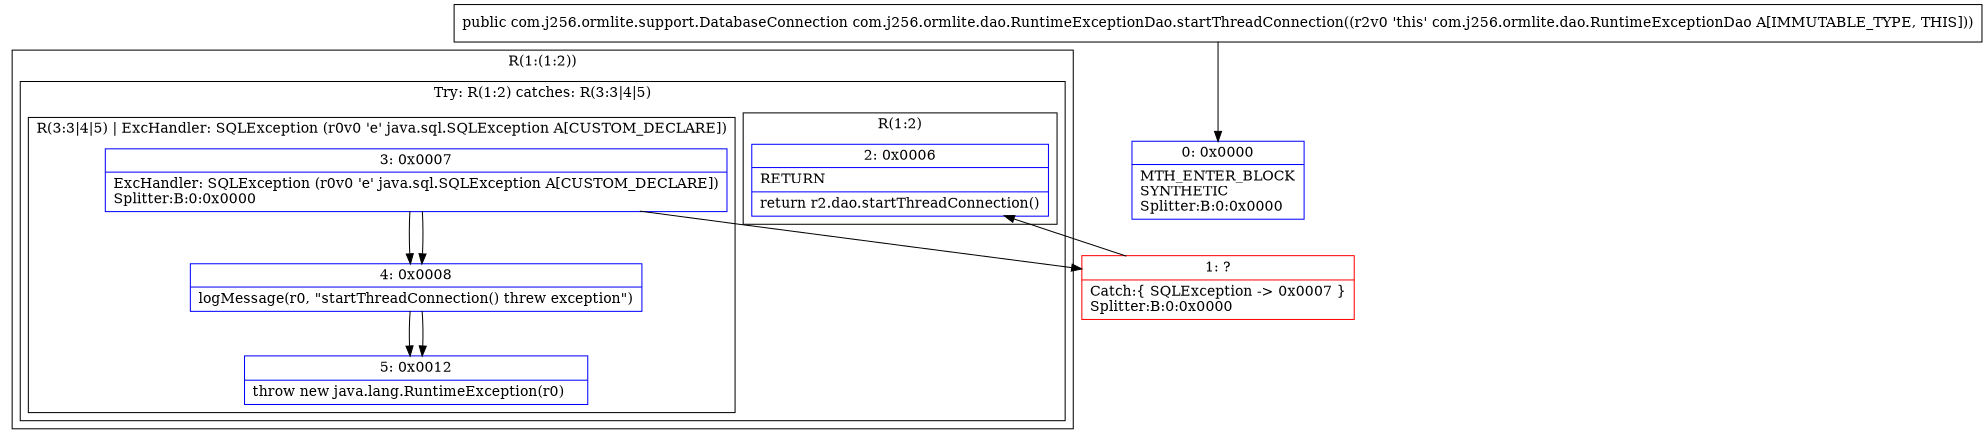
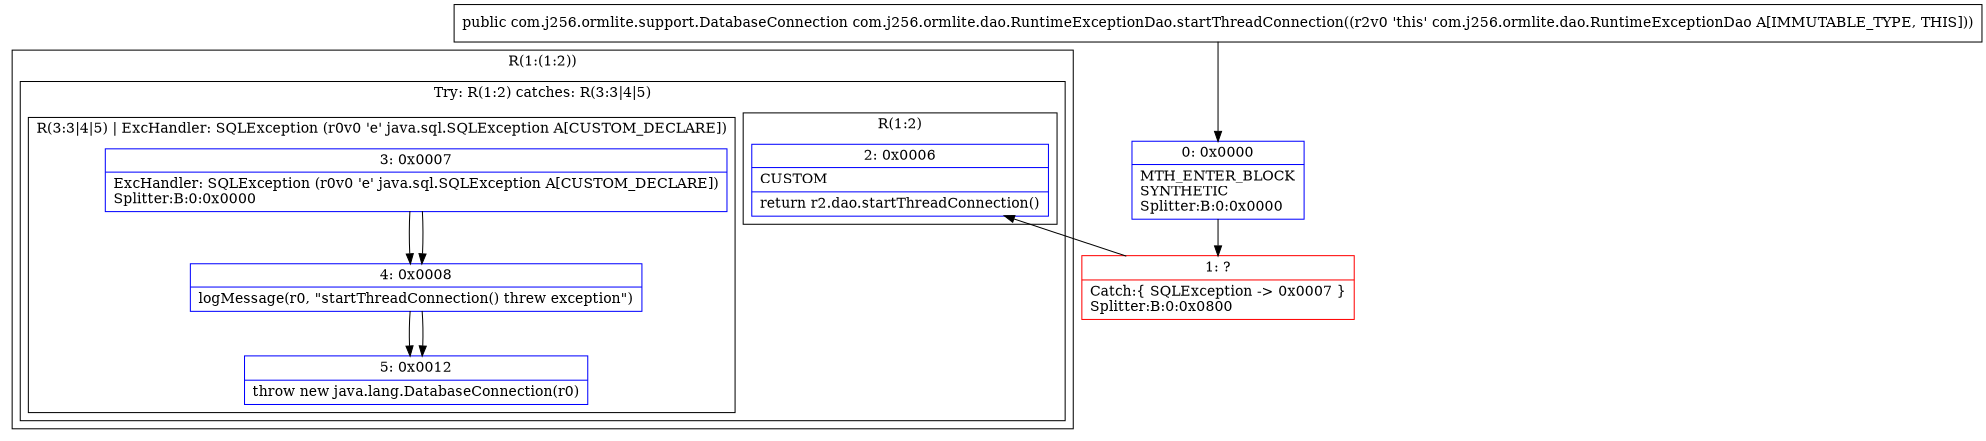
  digraph {
    node [color=blue shape=record]
-   n1 [label="{2\:\ 0x0006|RETURN\l|return r2.dao.startThreadConnection()\l}"]
+   n1 [label="{2\:\ 0x0006|CUSTOM\l|return r2.dao.startThreadConnection()\l}"]
    n2 [label="{3\:\ 0x0007|ExcHandler: SQLException (r0v0 'e' java.sql.SQLException A[CUSTOM_DECLARE])\lSplitter:B:0:0x0000\l}"]
    n3 [label="{4\:\ 0x0008|logMessage(r0, \"startThreadConnection() threw exception\")\l}"]
-   n4 [label="{5\:\ 0x0012|throw new java.lang.RuntimeException(r0)\l}"]
+   n4 [label="{5\:\ 0x0012|throw new java.lang.DatabaseConnection(r0)\l}"]
    n5 [label="{0\:\ 0x0000|MTH_ENTER_BLOCK\lSYNTHETIC\lSplitter:B:0:0x0000\l}"]
-   n6 [color=red label="{1\:\ ?|Catch:\{ SQLException \-\> 0x0007 \}\lSplitter:B:0:0x0000\l}"]
+   n6 [color=red label="{1\:\ ?|Catch:\{ SQLException \-\> 0x0007 \}\lSplitter:B:0:0x0800\l}"]
    n7 [label="{public com.j256.ormlite.support.DatabaseConnection com.j256.ormlite.dao.RuntimeExceptionDao.startThreadConnection((r2v0 'this' com.j256.ormlite.dao.RuntimeExceptionDao A[IMMUTABLE_TYPE, THIS])) }" color=""]
    subgraph cluster_1 {
      label="R(1:(1:2))"
      subgraph cluster_2 {
        label="Try: R(1:2) catches: R(3:3|4|5)"
        subgraph cluster_3 {
          label="R(1:2)"
          n1
        }
        subgraph cluster_4 {
          label="R(3:3|4|5) | ExcHandler: SQLException (r0v0 'e' java.sql.SQLException A[CUSTOM_DECLARE])\l"
          n2
          n3
          n4
        }
      }
    }
    subgraph cluster_5 {
      label="R(3:3|4|5) | ExcHandler: SQLException (r0v0 'e' java.sql.SQLException A[CUSTOM_DECLARE])\l"
    }
    n2 -> n3
    n2 -> n3
    n3 -> n4
    n3 -> n4
-   n2 -> n6
+   n5 -> n6
    n6 -> n1
    n7 -> n5
  }
